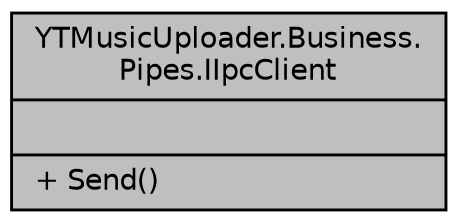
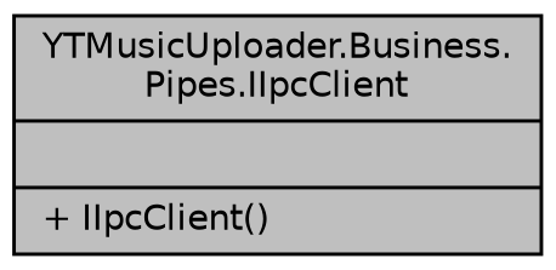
  digraph {
-   n1 [color=black fillcolor=grey75 fontcolor=black fontname=Helvetica fontsize=10 height=0.2 label="{YTMusicUploader.Business.\lPipes.IIpcClient\n||+ Send()\l}" shape=record style=filled width=0.4]
+   n1 [color=black fillcolor=grey75 fontcolor=black fontname=Helvetica fontsize=10 height=0.2 label="{YTMusicUploader.Business.\lPipes.IIpcClient\n||+ IIpcClient()\l}" shape=record style=filled width=0.4]
  }
